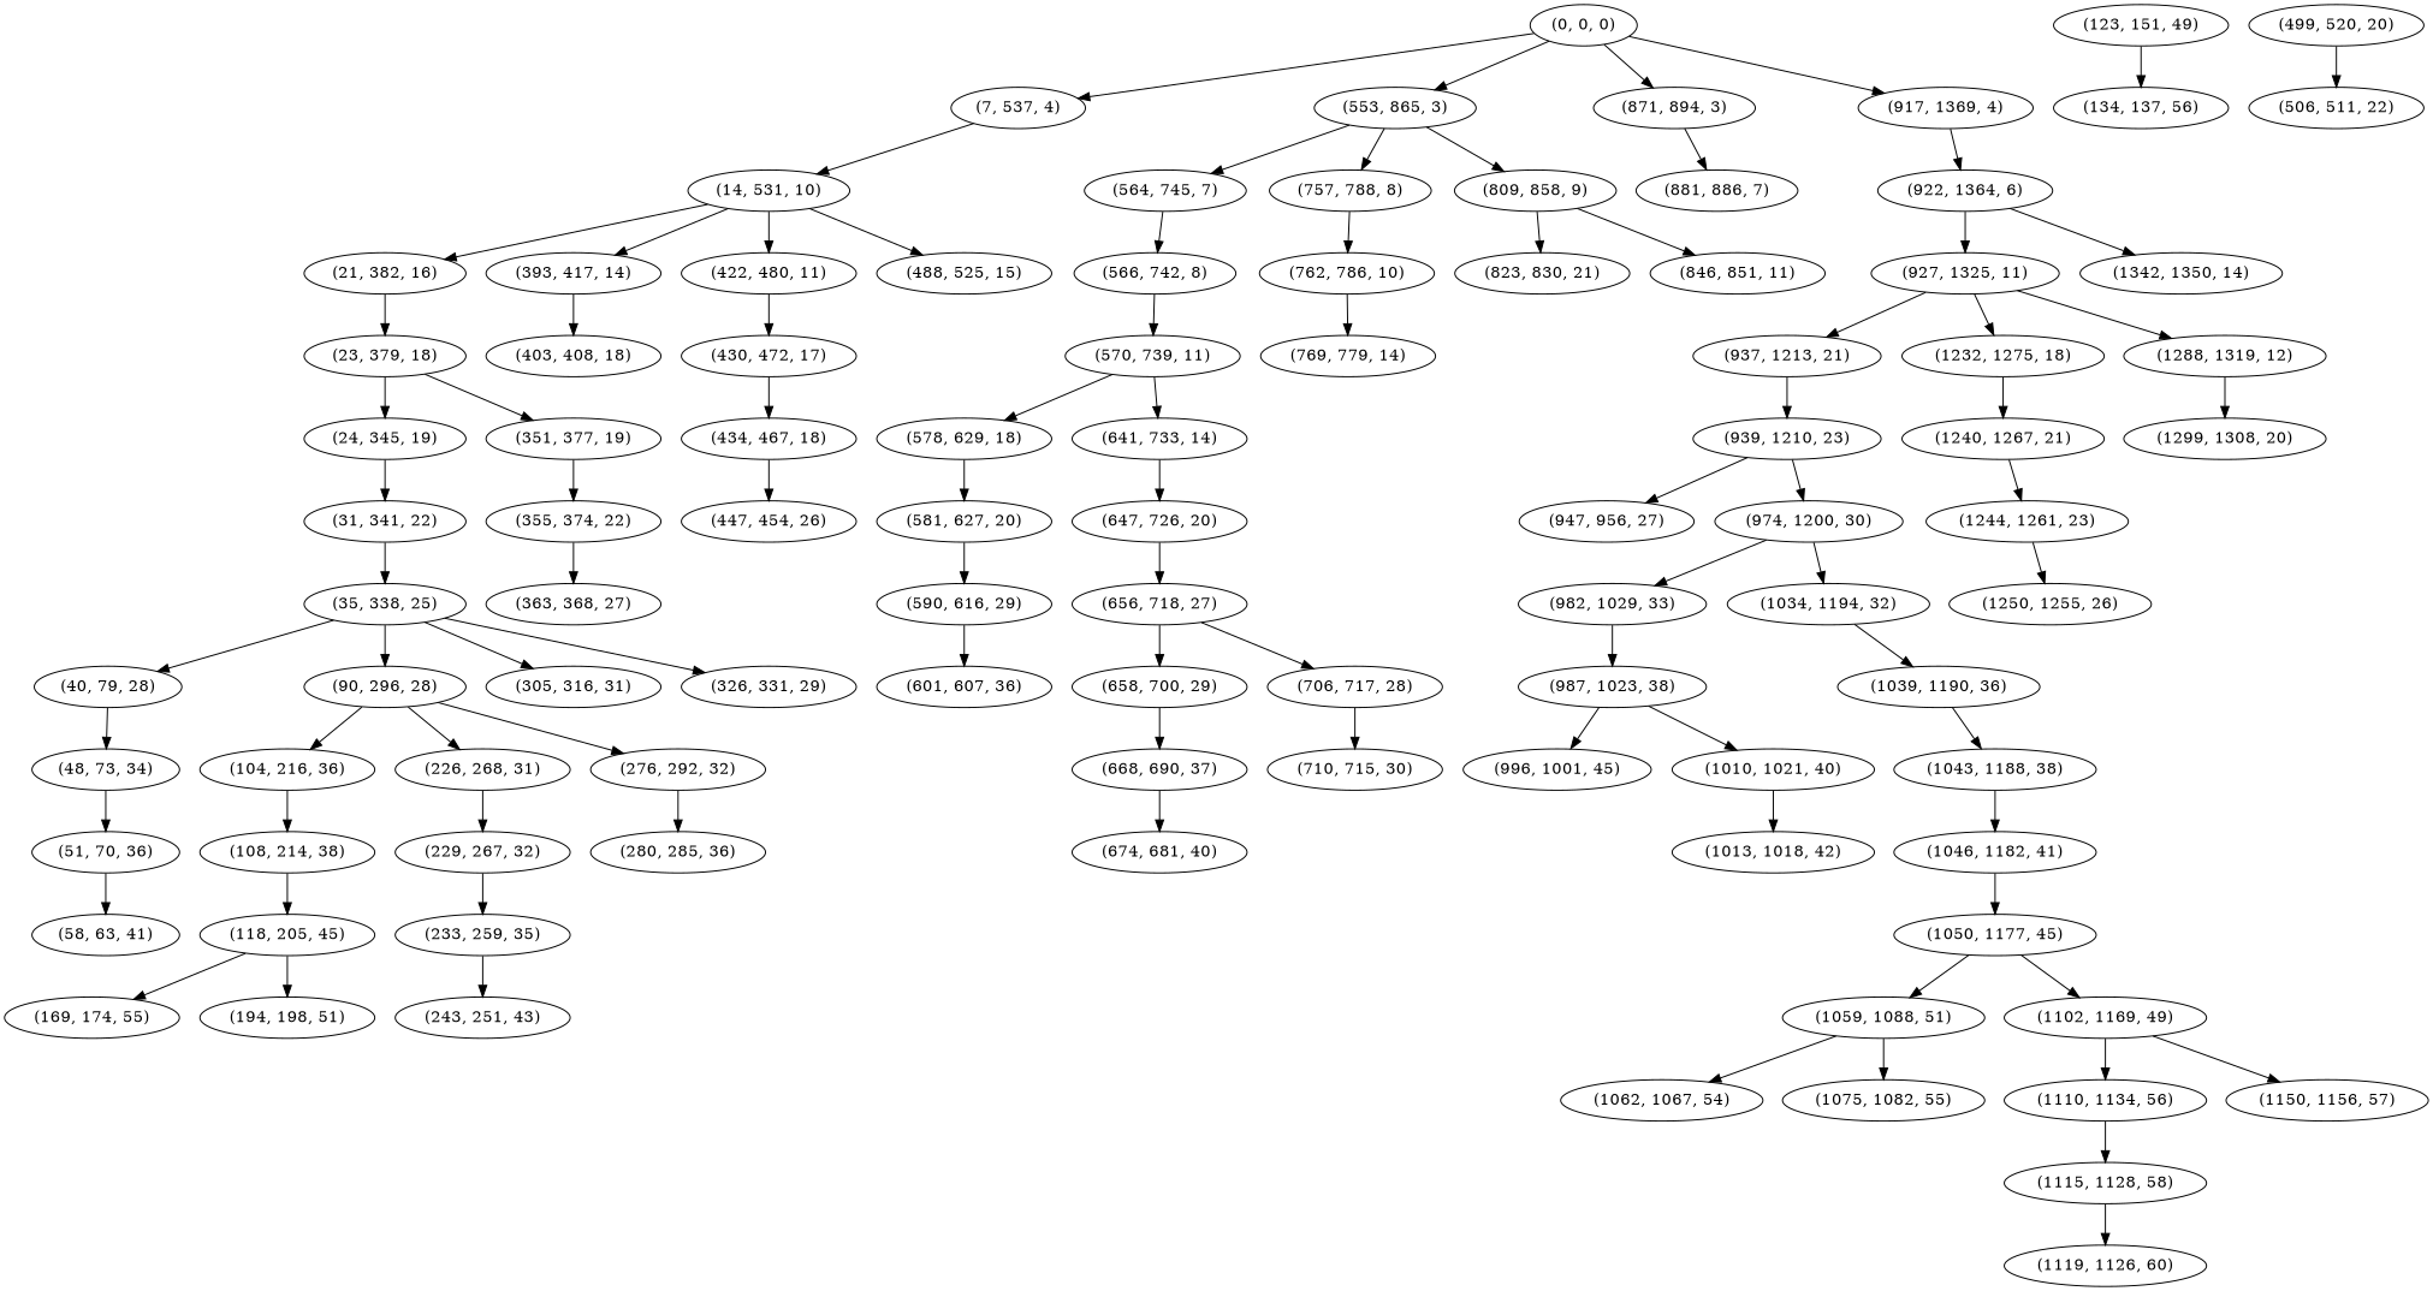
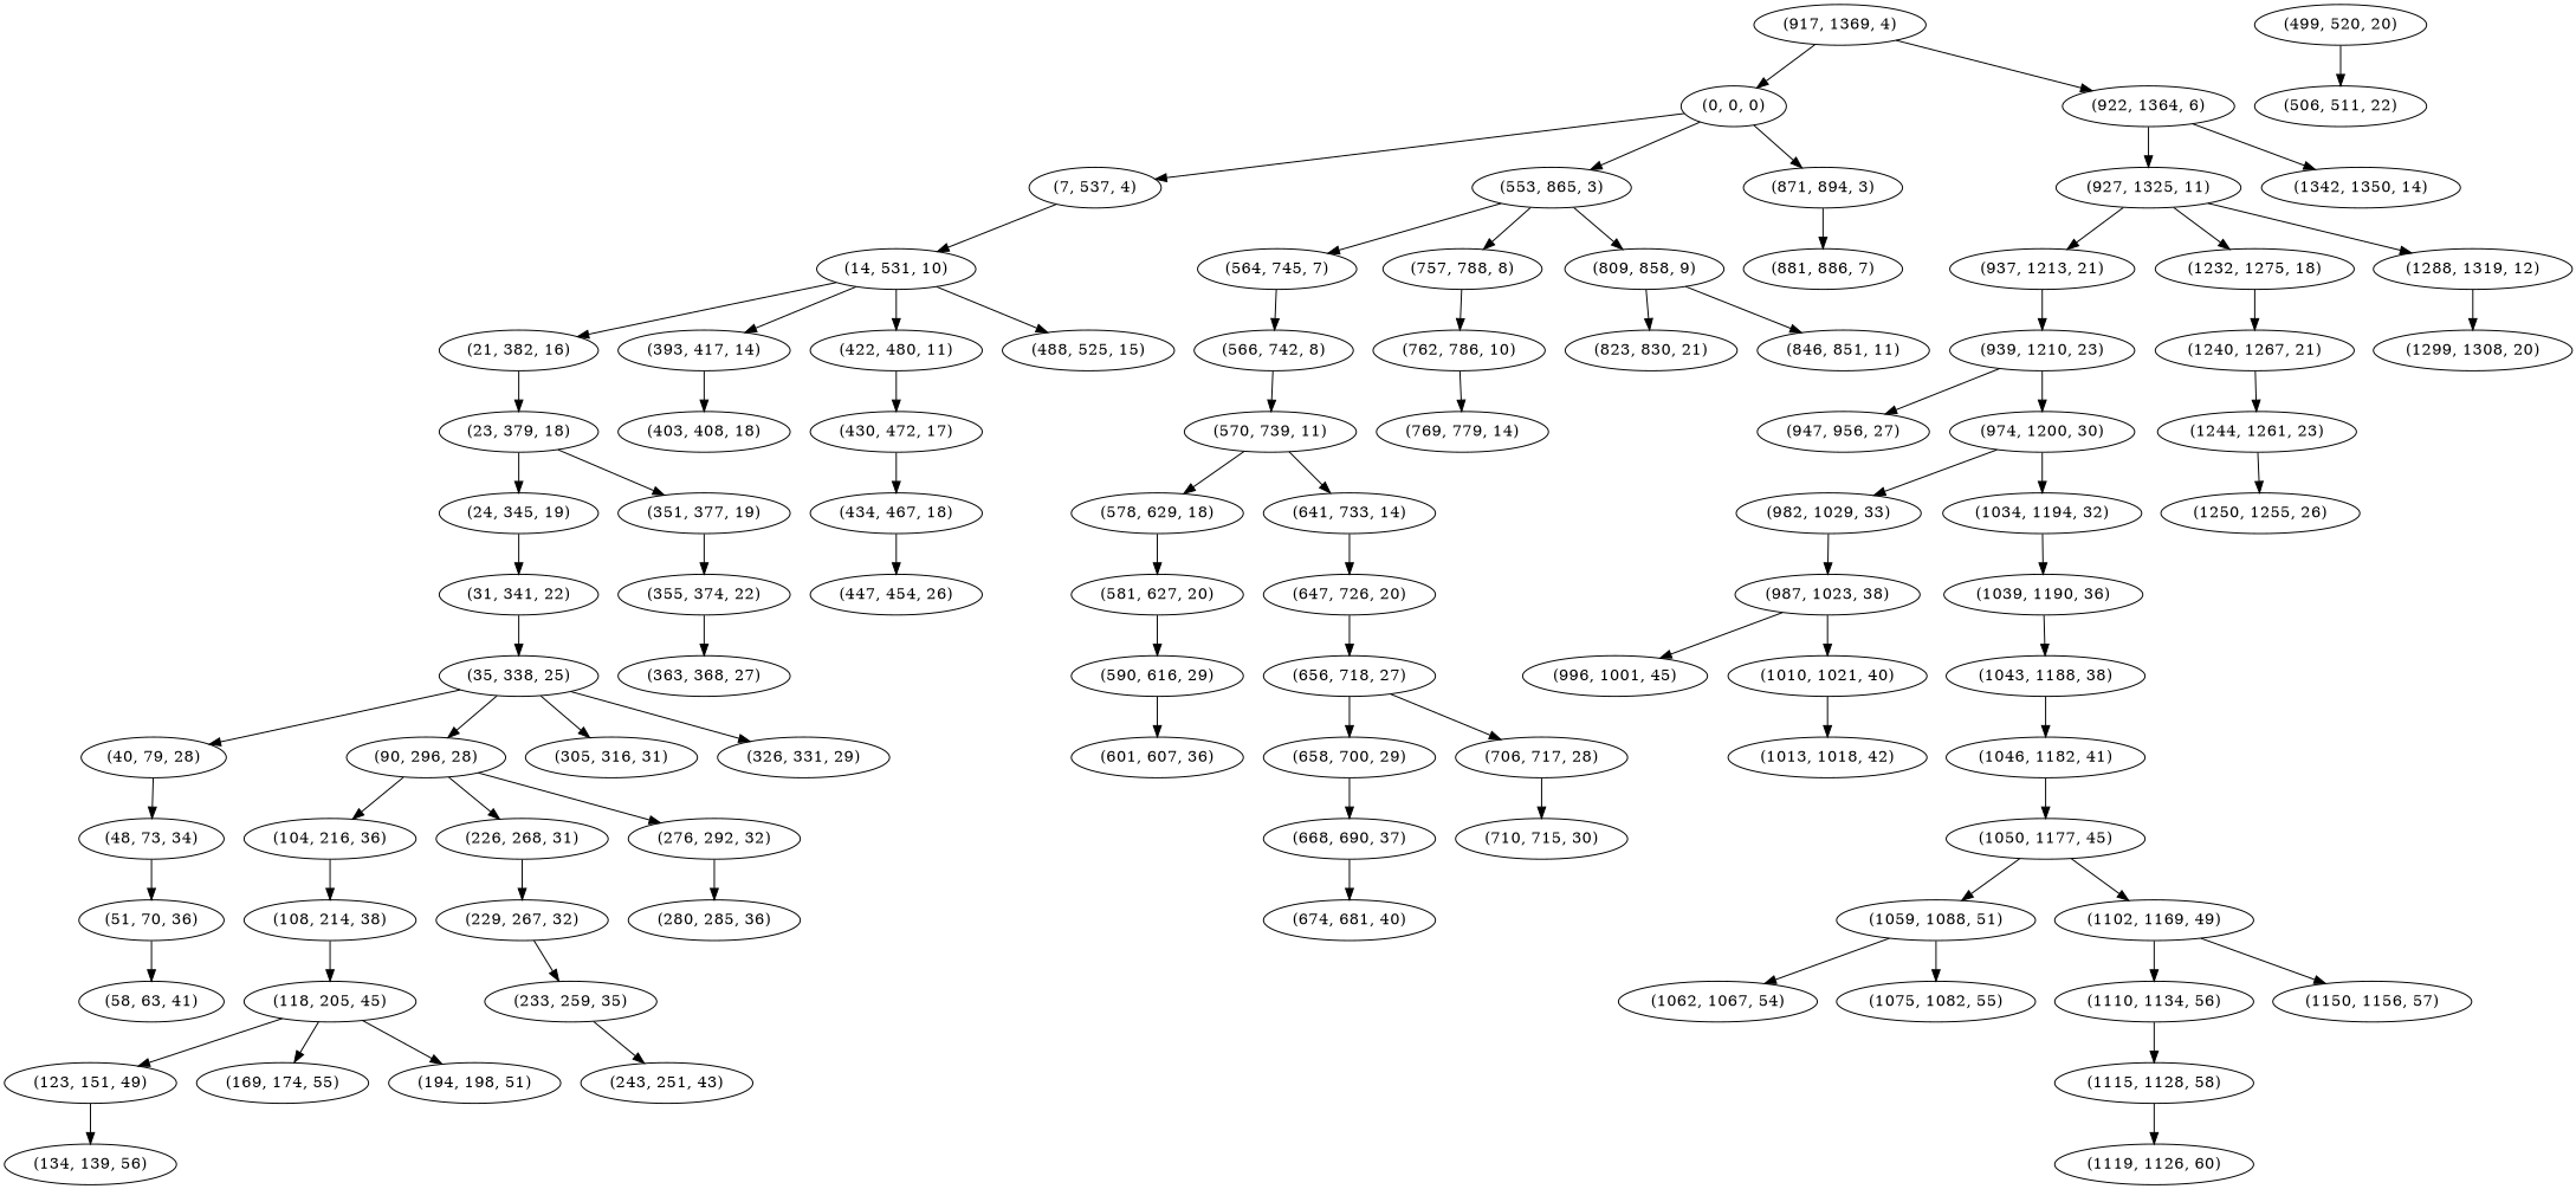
  digraph {
    "(0, 0, 0)"
    "(7, 537, 4)"
    "(553, 865, 3)"
    "(871, 894, 3)"
    "(917, 1369, 4)"
    "(14, 531, 10)"
    "(564, 745, 7)"
    "(757, 788, 8)"
    "(809, 858, 9)"
    "(881, 886, 7)"
    n11 [label="(922, 1364, 6)"]
    "(21, 382, 16)"
    "(393, 417, 14)"
    "(422, 480, 11)"
    "(488, 525, 15)"
    "(23, 379, 18)"
    "(403, 408, 18)"
    "(430, 472, 17)"
    "(24, 345, 19)"
    "(351, 377, 19)"
    "(31, 341, 22)"
    "(355, 374, 22)"
    "(35, 338, 25)"
    "(40, 79, 28)"
    "(90, 296, 28)"
    "(305, 316, 31)"
    "(326, 331, 29)"
    "(48, 73, 34)"
    "(104, 216, 36)"
    "(226, 268, 31)"
    "(276, 292, 32)"
    "(51, 70, 36)"
    "(58, 63, 41)"
    "(108, 214, 38)"
    "(229, 267, 32)"
    "(280, 285, 36)"
    "(118, 205, 45)"
    "(123, 151, 49)"
    "(169, 174, 55)"
    "(194, 198, 51)"
-   "(134, 139, 56)" [label="(134, 137, 56)"]
+   "(134, 139, 56)"
    "(233, 259, 35)"
    "(243, 251, 43)"
    "(363, 368, 27)"
    "(434, 467, 18)"
    "(447, 454, 26)"
    "(499, 520, 20)"
    "(506, 511, 22)"
    "(566, 742, 8)"
    "(762, 786, 10)"
    "(823, 830, 21)"
    "(846, 851, 11)"
    "(570, 739, 11)"
    "(578, 629, 18)"
    "(641, 733, 14)"
    "(581, 627, 20)"
    "(647, 726, 20)"
    "(590, 616, 29)"
    "(601, 607, 36)"
    "(656, 718, 27)"
    "(658, 700, 29)"
    "(706, 717, 28)"
    "(668, 690, 37)"
    "(710, 715, 30)"
    "(674, 681, 40)"
    "(769, 779, 14)"
    "(927, 1325, 11)"
    "(1342, 1350, 14)"
    "(937, 1213, 21)"
    "(1232, 1275, 18)"
    "(1288, 1319, 12)"
    "(939, 1210, 23)"
    "(1240, 1267, 21)"
    "(1299, 1308, 20)"
    "(947, 956, 27)"
    "(974, 1200, 30)"
    "(982, 1029, 33)"
    "(1034, 1194, 32)"
    "(987, 1023, 38)"
    "(1039, 1190, 36)"
    "(996, 1001, 45)"
    "(1010, 1021, 40)"
    "(1013, 1018, 42)"
    "(1043, 1188, 38)"
    "(1046, 1182, 41)"
    "(1050, 1177, 45)"
    "(1059, 1088, 51)"
    "(1102, 1169, 49)"
    "(1062, 1067, 54)"
    "(1075, 1082, 55)"
    "(1110, 1134, 56)"
    "(1150, 1156, 57)"
    "(1115, 1128, 58)"
    "(1119, 1126, 60)"
    "(1244, 1261, 23)"
    "(1250, 1255, 26)"
    "(0, 0, 0)" -> "(7, 537, 4)"
    "(0, 0, 0)" -> "(553, 865, 3)"
    "(0, 0, 0)" -> "(871, 894, 3)"
-   "(0, 0, 0)" -> "(917, 1369, 4)"
+   "(917, 1369, 4)" -> "(0, 0, 0)"
    "(7, 537, 4)" -> "(14, 531, 10)"
    "(553, 865, 3)" -> "(564, 745, 7)"
    "(553, 865, 3)" -> "(757, 788, 8)"
    "(553, 865, 3)" -> "(809, 858, 9)"
    "(871, 894, 3)" -> "(881, 886, 7)"
    "(917, 1369, 4)" -> n11
    "(14, 531, 10)" -> "(21, 382, 16)"
    "(14, 531, 10)" -> "(393, 417, 14)"
    "(14, 531, 10)" -> "(422, 480, 11)"
    "(14, 531, 10)" -> "(488, 525, 15)"
    "(564, 745, 7)" -> "(566, 742, 8)"
    "(757, 788, 8)" -> "(762, 786, 10)"
    "(809, 858, 9)" -> "(823, 830, 21)"
    "(809, 858, 9)" -> "(846, 851, 11)"
    n11 -> "(927, 1325, 11)"
    n11 -> "(1342, 1350, 14)"
    "(21, 382, 16)" -> "(23, 379, 18)"
    "(393, 417, 14)" -> "(403, 408, 18)"
    "(422, 480, 11)" -> "(430, 472, 17)"
    "(23, 379, 18)" -> "(24, 345, 19)"
    "(23, 379, 18)" -> "(351, 377, 19)"
    "(430, 472, 17)" -> "(434, 467, 18)"
    "(24, 345, 19)" -> "(31, 341, 22)"
    "(351, 377, 19)" -> "(355, 374, 22)"
    "(31, 341, 22)" -> "(35, 338, 25)"
    "(355, 374, 22)" -> "(363, 368, 27)"
    "(35, 338, 25)" -> "(40, 79, 28)"
    "(35, 338, 25)" -> "(90, 296, 28)"
    "(35, 338, 25)" -> "(305, 316, 31)"
    "(35, 338, 25)" -> "(326, 331, 29)"
    "(40, 79, 28)" -> "(48, 73, 34)"
    "(90, 296, 28)" -> "(104, 216, 36)"
    "(90, 296, 28)" -> "(226, 268, 31)"
    "(90, 296, 28)" -> "(276, 292, 32)"
    "(48, 73, 34)" -> "(51, 70, 36)"
    "(104, 216, 36)" -> "(108, 214, 38)"
    "(226, 268, 31)" -> "(229, 267, 32)"
    "(276, 292, 32)" -> "(280, 285, 36)"
    "(51, 70, 36)" -> "(58, 63, 41)"
    "(108, 214, 38)" -> "(118, 205, 45)"
    "(229, 267, 32)" -> "(233, 259, 35)"
+   "(118, 205, 45)" -> "(123, 151, 49)"
    "(118, 205, 45)" -> "(169, 174, 55)"
    "(118, 205, 45)" -> "(194, 198, 51)"
    "(123, 151, 49)" -> "(134, 139, 56)"
    "(233, 259, 35)" -> "(243, 251, 43)"
    "(434, 467, 18)" -> "(447, 454, 26)"
    "(499, 520, 20)" -> "(506, 511, 22)"
    "(566, 742, 8)" -> "(570, 739, 11)"
    "(762, 786, 10)" -> "(769, 779, 14)"
    "(570, 739, 11)" -> "(578, 629, 18)"
    "(570, 739, 11)" -> "(641, 733, 14)"
    "(578, 629, 18)" -> "(581, 627, 20)"
    "(641, 733, 14)" -> "(647, 726, 20)"
    "(581, 627, 20)" -> "(590, 616, 29)"
    "(647, 726, 20)" -> "(656, 718, 27)"
    "(590, 616, 29)" -> "(601, 607, 36)"
    "(656, 718, 27)" -> "(658, 700, 29)"
    "(656, 718, 27)" -> "(706, 717, 28)"
    "(658, 700, 29)" -> "(668, 690, 37)"
    "(706, 717, 28)" -> "(710, 715, 30)"
    "(668, 690, 37)" -> "(674, 681, 40)"
    "(927, 1325, 11)" -> "(937, 1213, 21)"
    "(927, 1325, 11)" -> "(1232, 1275, 18)"
    "(927, 1325, 11)" -> "(1288, 1319, 12)"
    "(937, 1213, 21)" -> "(939, 1210, 23)"
    "(1232, 1275, 18)" -> "(1240, 1267, 21)"
    "(1288, 1319, 12)" -> "(1299, 1308, 20)"
    "(939, 1210, 23)" -> "(947, 956, 27)"
    "(939, 1210, 23)" -> "(974, 1200, 30)"
    "(1240, 1267, 21)" -> "(1244, 1261, 23)"
    "(974, 1200, 30)" -> "(982, 1029, 33)"
    "(974, 1200, 30)" -> "(1034, 1194, 32)"
    "(982, 1029, 33)" -> "(987, 1023, 38)"
    "(1034, 1194, 32)" -> "(1039, 1190, 36)"
    "(987, 1023, 38)" -> "(996, 1001, 45)"
    "(987, 1023, 38)" -> "(1010, 1021, 40)"
    "(1039, 1190, 36)" -> "(1043, 1188, 38)"
    "(1010, 1021, 40)" -> "(1013, 1018, 42)"
    "(1043, 1188, 38)" -> "(1046, 1182, 41)"
    "(1046, 1182, 41)" -> "(1050, 1177, 45)"
    "(1050, 1177, 45)" -> "(1059, 1088, 51)"
    "(1050, 1177, 45)" -> "(1102, 1169, 49)"
    "(1059, 1088, 51)" -> "(1062, 1067, 54)"
    "(1059, 1088, 51)" -> "(1075, 1082, 55)"
    "(1102, 1169, 49)" -> "(1110, 1134, 56)"
    "(1102, 1169, 49)" -> "(1150, 1156, 57)"
    "(1110, 1134, 56)" -> "(1115, 1128, 58)"
    "(1115, 1128, 58)" -> "(1119, 1126, 60)"
    "(1244, 1261, 23)" -> "(1250, 1255, 26)"
  }
